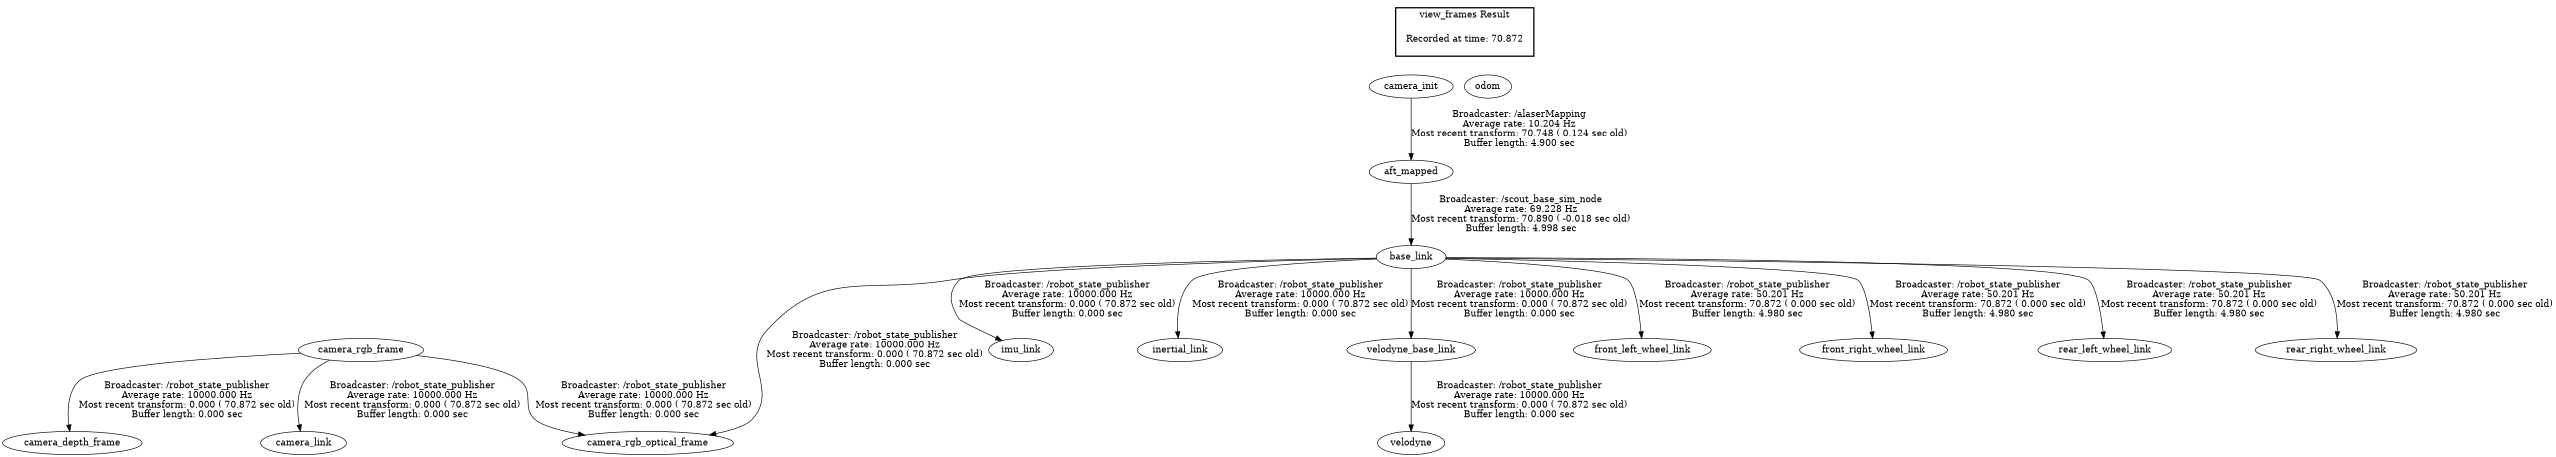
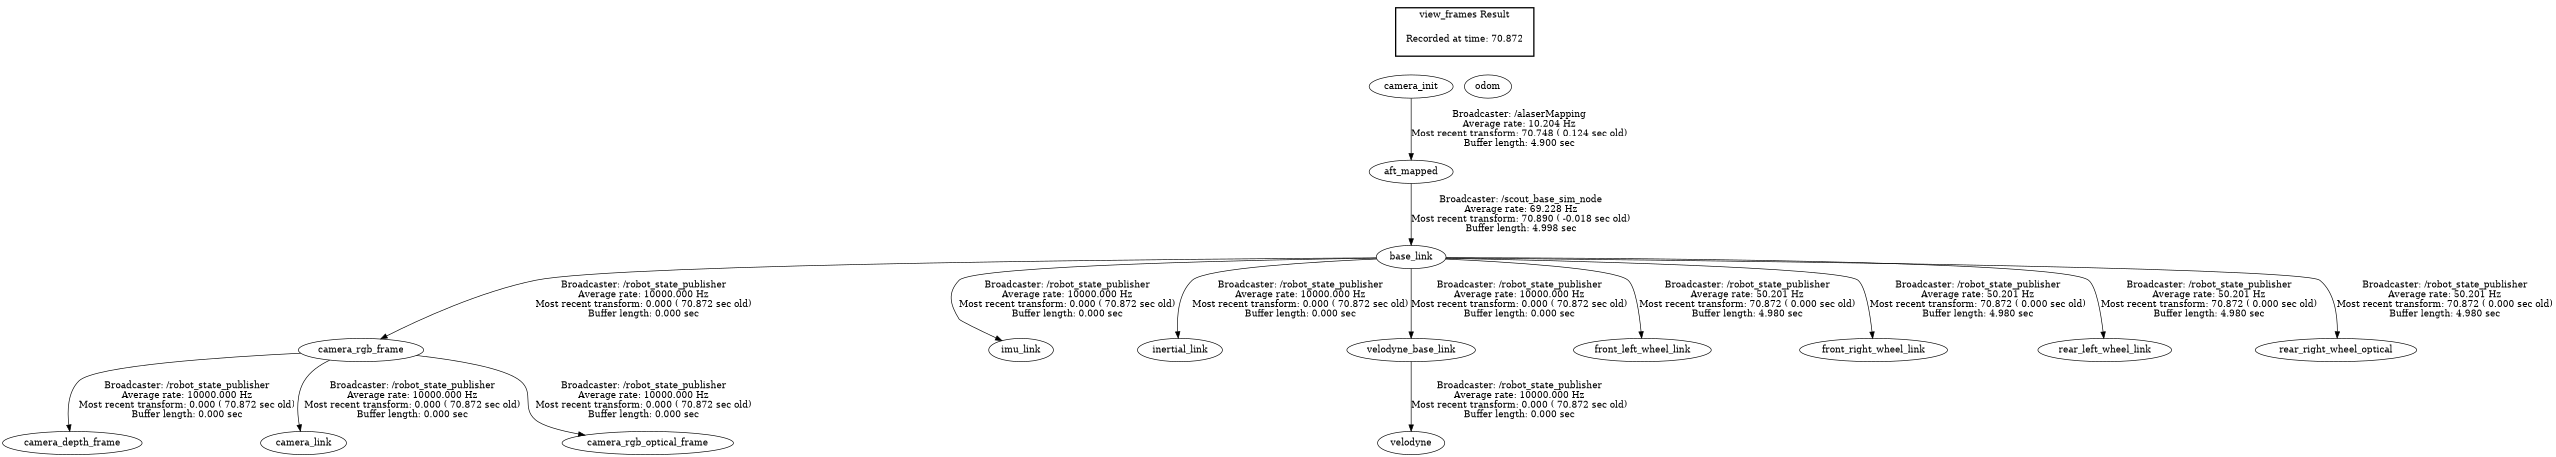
  digraph {
    "Recorded at time: 70.872" [shape=plaintext]
    camera_init
    odom
    camera_rgb_frame
    camera_depth_frame
    camera_link
    camera_rgb_optical_frame
    base_link
    imu_link
    inertial_link
    velodyne_base_link
    front_left_wheel_link
    front_right_wheel_link
    rear_left_wheel_link
-   rear_right_wheel_link
+   rear_right_wheel_link [label=rear_right_wheel_optical]
    velodyne
    aft_mapped
    subgraph cluster_1 {
      color=black
      label="view_frames Result"
      style=bold
      "Recorded at time: 70.872"
    }
    "Recorded at time: 70.872" -> camera_init [style=invis]
    "Recorded at time: 70.872" -> odom [style=invis]
    camera_init -> aft_mapped [label="Broadcaster: /alaserMapping\nAverage rate: 10.204 Hz\nMost recent transform: 70.748 ( 0.124 sec old)\nBuffer length: 4.900 sec\n"]
    camera_rgb_frame -> camera_depth_frame [label="Broadcaster: /robot_state_publisher\nAverage rate: 10000.000 Hz\nMost recent transform: 0.000 ( 70.872 sec old)\nBuffer length: 0.000 sec\n"]
    camera_rgb_frame -> camera_link [label="Broadcaster: /robot_state_publisher\nAverage rate: 10000.000 Hz\nMost recent transform: 0.000 ( 70.872 sec old)\nBuffer length: 0.000 sec\n"]
    camera_rgb_frame -> camera_rgb_optical_frame [label="Broadcaster: /robot_state_publisher\nAverage rate: 10000.000 Hz\nMost recent transform: 0.000 ( 70.872 sec old)\nBuffer length: 0.000 sec\n"]
-   base_link -> camera_rgb_optical_frame [label="Broadcaster: /robot_state_publisher\nAverage rate: 10000.000 Hz\nMost recent transform: 0.000 ( 70.872 sec old)\nBuffer length: 0.000 sec\n"]
+   base_link -> camera_rgb_frame [label="Broadcaster: /robot_state_publisher\nAverage rate: 10000.000 Hz\nMost recent transform: 0.000 ( 70.872 sec old)\nBuffer length: 0.000 sec\n"]
    base_link -> imu_link [label="Broadcaster: /robot_state_publisher\nAverage rate: 10000.000 Hz\nMost recent transform: 0.000 ( 70.872 sec old)\nBuffer length: 0.000 sec\n"]
    base_link -> inertial_link [label="Broadcaster: /robot_state_publisher\nAverage rate: 10000.000 Hz\nMost recent transform: 0.000 ( 70.872 sec old)\nBuffer length: 0.000 sec\n"]
    base_link -> velodyne_base_link [label="Broadcaster: /robot_state_publisher\nAverage rate: 10000.000 Hz\nMost recent transform: 0.000 ( 70.872 sec old)\nBuffer length: 0.000 sec\n"]
    base_link -> front_left_wheel_link [label="Broadcaster: /robot_state_publisher\nAverage rate: 50.201 Hz\nMost recent transform: 70.872 ( 0.000 sec old)\nBuffer length: 4.980 sec\n"]
    base_link -> front_right_wheel_link [label="Broadcaster: /robot_state_publisher\nAverage rate: 50.201 Hz\nMost recent transform: 70.872 ( 0.000 sec old)\nBuffer length: 4.980 sec\n"]
    base_link -> rear_left_wheel_link [label="Broadcaster: /robot_state_publisher\nAverage rate: 50.201 Hz\nMost recent transform: 70.872 ( 0.000 sec old)\nBuffer length: 4.980 sec\n"]
    base_link -> rear_right_wheel_link [label="Broadcaster: /robot_state_publisher\nAverage rate: 50.201 Hz\nMost recent transform: 70.872 ( 0.000 sec old)\nBuffer length: 4.980 sec\n"]
    velodyne_base_link -> velodyne [label="Broadcaster: /robot_state_publisher\nAverage rate: 10000.000 Hz\nMost recent transform: 0.000 ( 70.872 sec old)\nBuffer length: 0.000 sec\n"]
    aft_mapped -> base_link [label="Broadcaster: /scout_base_sim_node\nAverage rate: 69.228 Hz\nMost recent transform: 70.890 ( -0.018 sec old)\nBuffer length: 4.998 sec\n"]
  }
